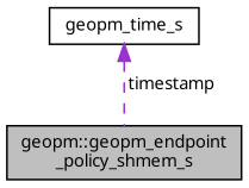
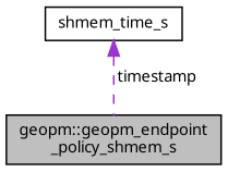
  digraph {
    fontname="Noto Sans"
    node [color=black fontname="Noto Sans" fontsize=10 shape=record style=filled]
    n1 [fillcolor=grey75 fontcolor=black height=0.2 label="geopm::geopm_endpoint\l_policy_shmem_s" width=0.4]
-   n2 [fillcolor=white height=0.2 label=geopm_time_s width=0.4]
+   n2 [fillcolor=white height=0.2 label=shmem_time_s width=0.4]
    n2 -> n1 [color=darkorchid3 dir=back fontname="Noto Sans" fontsize=10 label=" timestamp" labelfontname=Helvetica labelfontsize=10 style=dashed]
  }
